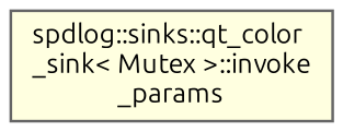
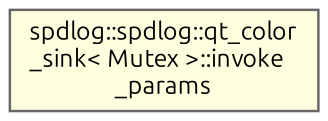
  digraph {
    rankdir=LR
    fontname=Ubuntu
-   n1 [color=grey40 fillcolor=lightyellow fontname=Ubuntu fontsize=10 height=0.2 label="spdlog::sinks::qt_color\l_sink\< Mutex \>::invoke\l_params" shape=box style=filled width=0.4]
+   n1 [color=grey40 fillcolor=lightyellow fontname=Ubuntu fontsize=10 height=0.2 label="spdlog::spdlog::qt_color\l_sink\< Mutex \>::invoke\l_params" shape=box style=filled width=0.4]
  }
